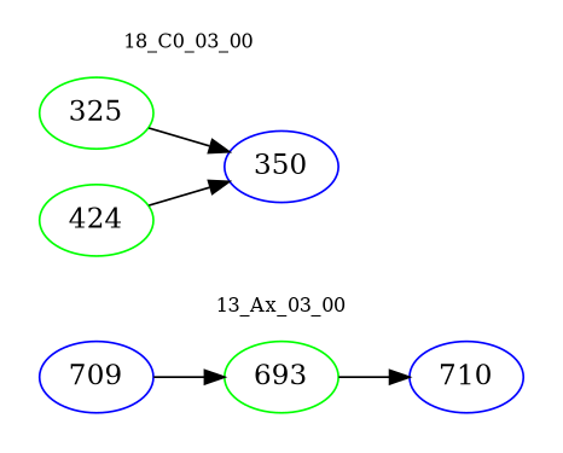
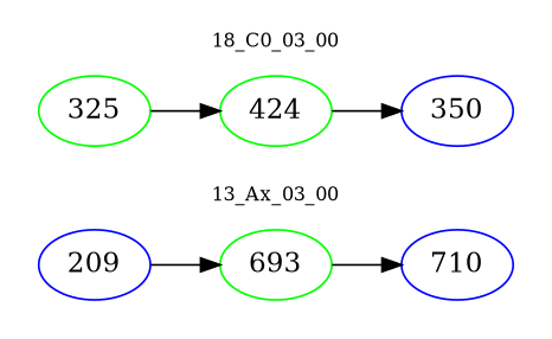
  digraph {
    fontname="DejaVu Serif"
    rankdir=LR
    node [color=blue fontname="DejaVu Serif"]
    edge [color=black fontname="DejaVu Serif"]
-   n1 [label=709]
+   n1 [label=209]
    n2 [color=green label=693]
    n3 [label=710]
    n4 [color=green label=325]
    n5 [color=green label=424]
    n6 [label=350]
    subgraph cluster_1 {
      color=white
      fontsize=10
      label="13_Ax_03_00"
      n1
      n2
      n3
    }
    subgraph cluster_2 {
      color=white
      fontsize=10
      label="18_C0_03_00"
      n4
      n5
      n6
    }
    n1 -> n2
    n2 -> n3
-   n4 -> n6
+   n4 -> n5
    n5 -> n6
  }
